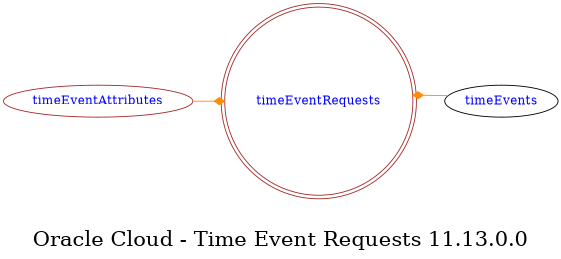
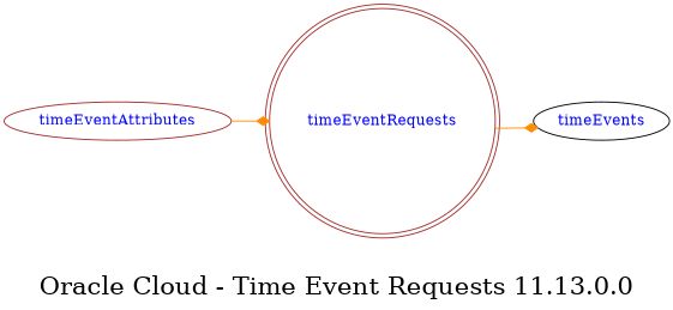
  digraph {
    fontsize=24
    label="Oracle Cloud - Time Event Requests 11.13.0.0"
    rankdir=LR
    splines=true
    node [color=brown fontcolor=blue shape=ellipse]
    edge [arrowhead=diamond arrowtail=none color=darkorange fontcolor=blue]
    timeEventRequests [shape=doublecircle]
    timeEvents [color=black]
    timeEventAttributes
-   timeEvents -> timeEventRequests
+   timeEventRequests -> timeEvents
    timeEventAttributes -> timeEventRequests
  }
